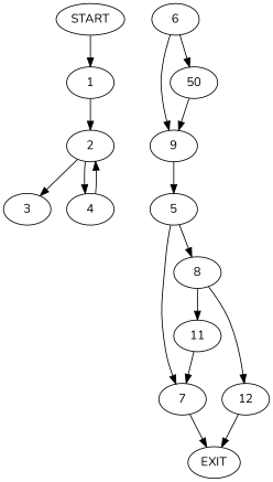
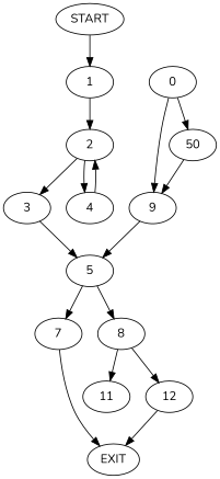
  digraph {
    fontname=Nunito
    node [fontname=Nunito]
    edge [fontname=Nunito]
    n1 [label=START]
    1
    2
    3
    4
    5
    7
    8
-   6
+   6 [label=0]
    9
    n11 [label=50]
    n12 [label=EXIT]
    11
    12
    n1 -> 1
    1 -> 2
    2 -> 3
    2 -> 4
+   3 -> 5
    4 -> 2
    5 -> 7
    5 -> 8
    7 -> n12
    8 -> 11
    8 -> 12
    6 -> 9
    6 -> n11
    9 -> 5
    n11 -> 9
-   11 -> 7
    12 -> n12
  }
